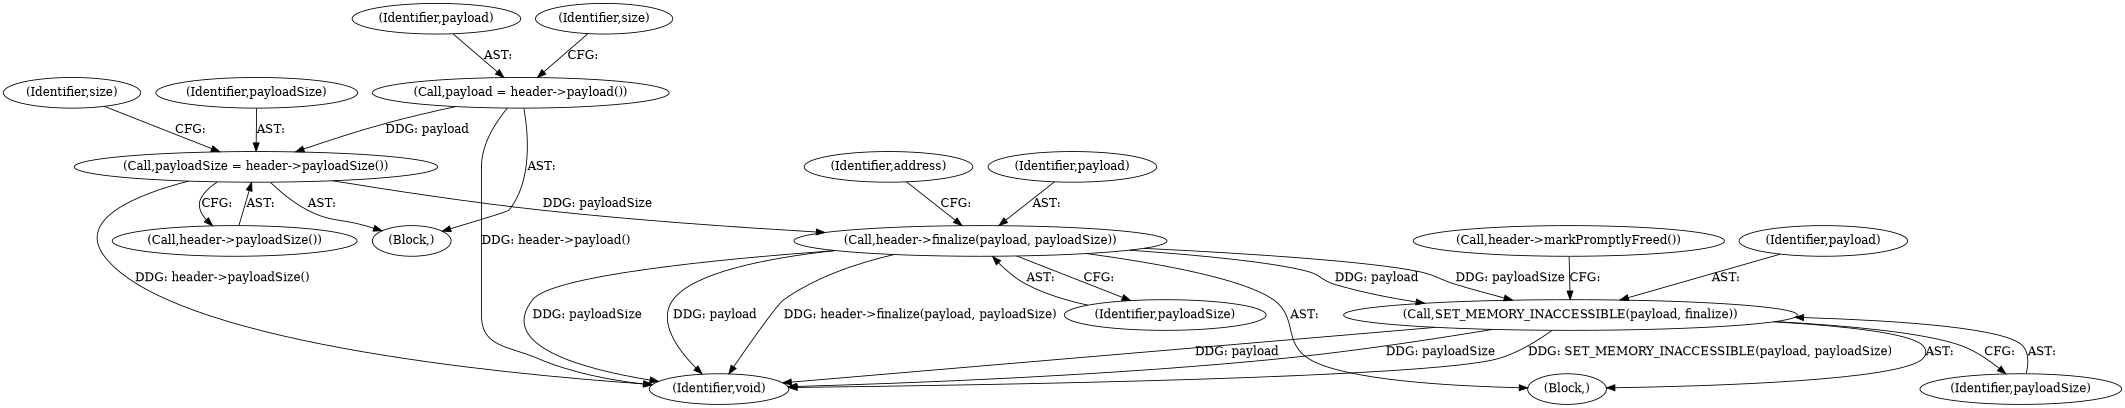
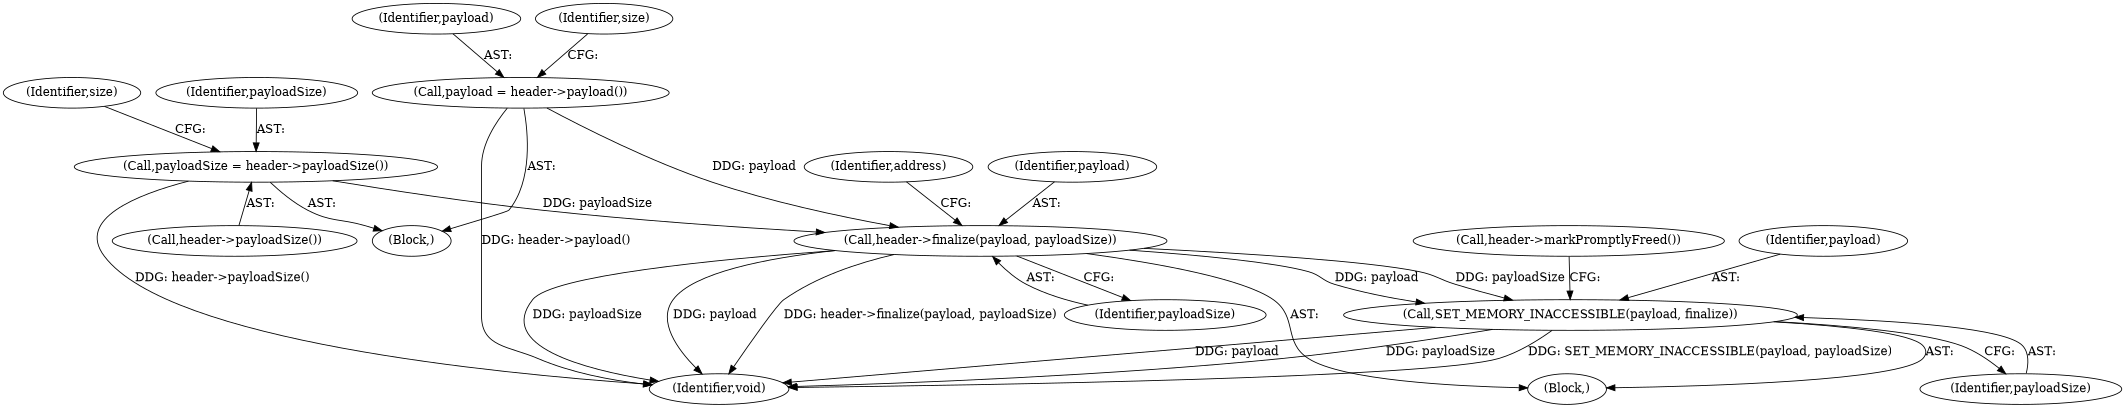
  digraph {
    n1 [label="(Call,header->finalize(payload, payloadSize))"]
    n2 [label="(Call,SET_MEMORY_INACCESSIBLE(payload, finalize))"]
    n3 [label="(Block,)"]
    n4 [label="(Identifier,payloadSize)"]
    n5 [label="(Identifier,void)"]
    n6 [label="(Identifier,payloadSize)"]
    n7 [label="(Call,payload = header->payload())"]
    n8 [label="(Block,)"]
    n9 [label="(Call,payloadSize = header->payloadSize())"]
    n10 [label="(Call,header->payloadSize())"]
    n11 [label="(Identifier,address)"]
    n12 [label="(Call,header->markPromptlyFreed())"]
    n13 [label="(Identifier,payload)"]
    n14 [label="(Identifier,size)"]
    n15 [label="(Identifier,payload)"]
    n16 [label="(Identifier,payload)"]
    n17 [label="(Identifier,size)"]
    n18 [label="(Identifier,payloadSize)"]
    n1 -> n2 [label="DDG: payload"]
    n1 -> n2 [label="DDG: payloadSize"]
    n1 -> n3 [label="AST: "]
    n1 -> n4 [label="CFG: "]
    n1 -> n5 [label="DDG: payloadSize"]
    n1 -> n5 [label="DDG: payload"]
    n1 -> n5 [label="DDG: header->finalize(payload, payloadSize)"]
    n2 -> n3 [label="AST: "]
    n2 -> n5 [label="DDG: payload"]
    n2 -> n5 [label="DDG: payloadSize"]
    n2 -> n5 [label="DDG: SET_MEMORY_INACCESSIBLE(payload, payloadSize)"]
    n2 -> n6 [label="CFG: "]
    n4 -> n1 [label="AST: "]
    n6 -> n2 [label="AST: "]
-   n7 -> n9 [label="DDG: payload"]
+   n7 -> n1 [label="DDG: payload"]
    n7 -> n5 [label="DDG: header->payload()"]
    n7 -> n8 [label="AST: "]
    n9 -> n1 [label="DDG: payloadSize"]
    n9 -> n5 [label="DDG: header->payloadSize()"]
    n9 -> n8 [label="AST: "]
-   n9 -> n10 [label="CFG: "]
    n10 -> n9 [label="AST: "]
    n11 -> n1 [label="CFG: "]
    n12 -> n2 [label="CFG: "]
    n13 -> n7 [label="AST: "]
    n14 -> n7 [label="CFG: "]
    n15 -> n2 [label="AST: "]
    n16 -> n1 [label="AST: "]
    n17 -> n9 [label="CFG: "]
    n18 -> n9 [label="AST: "]
  }
